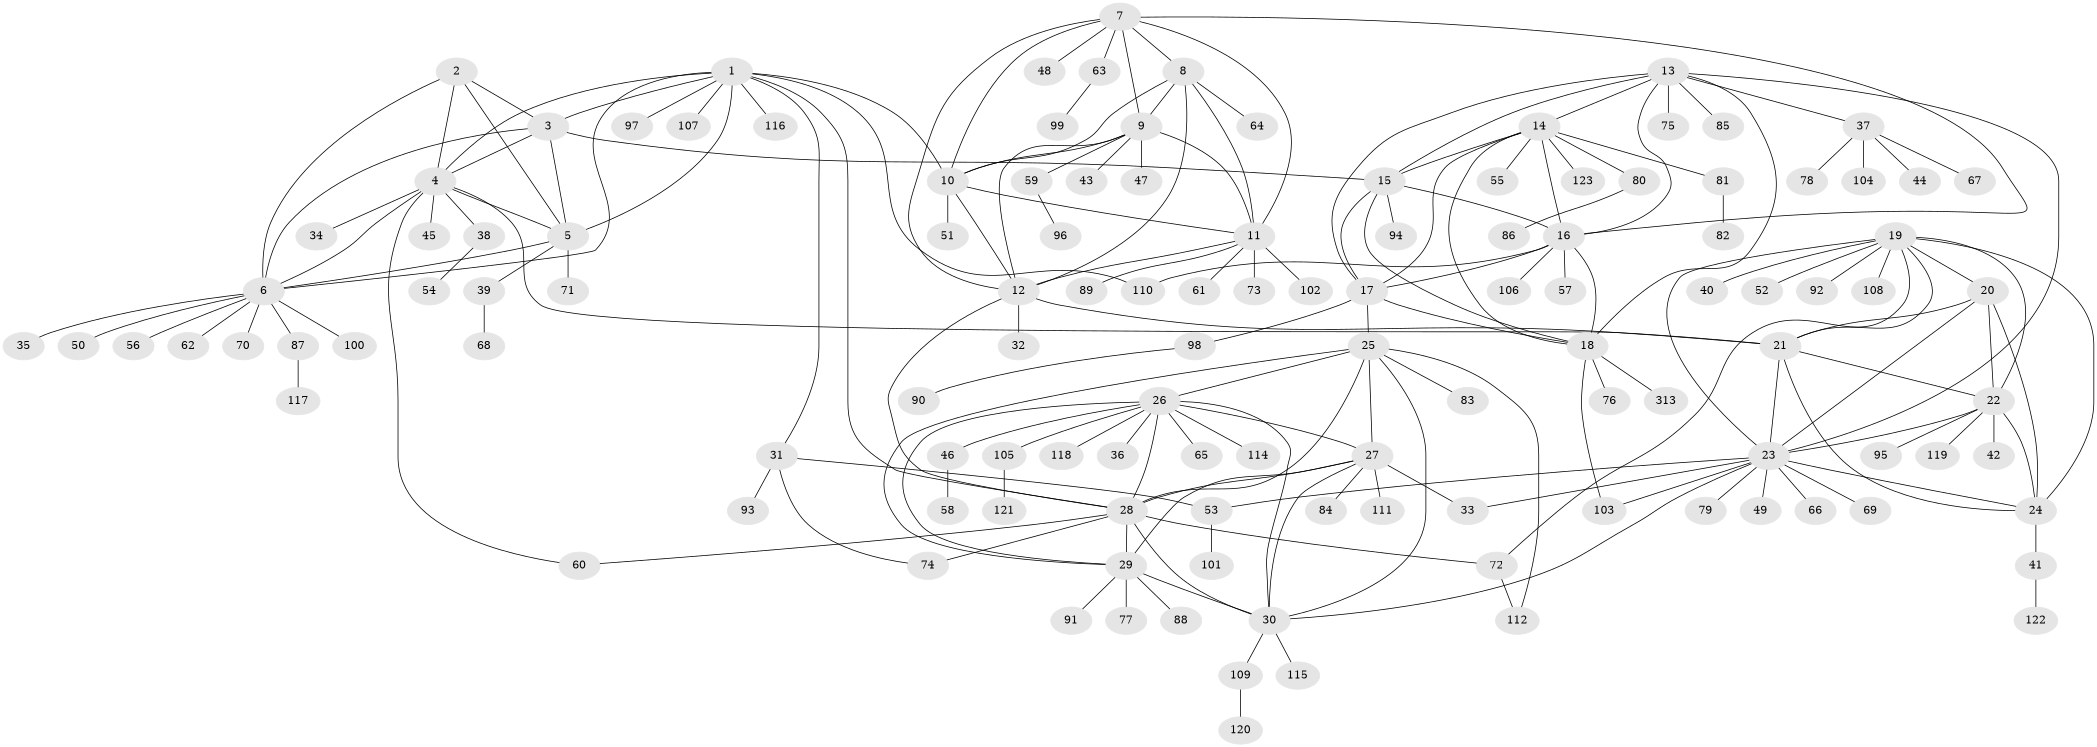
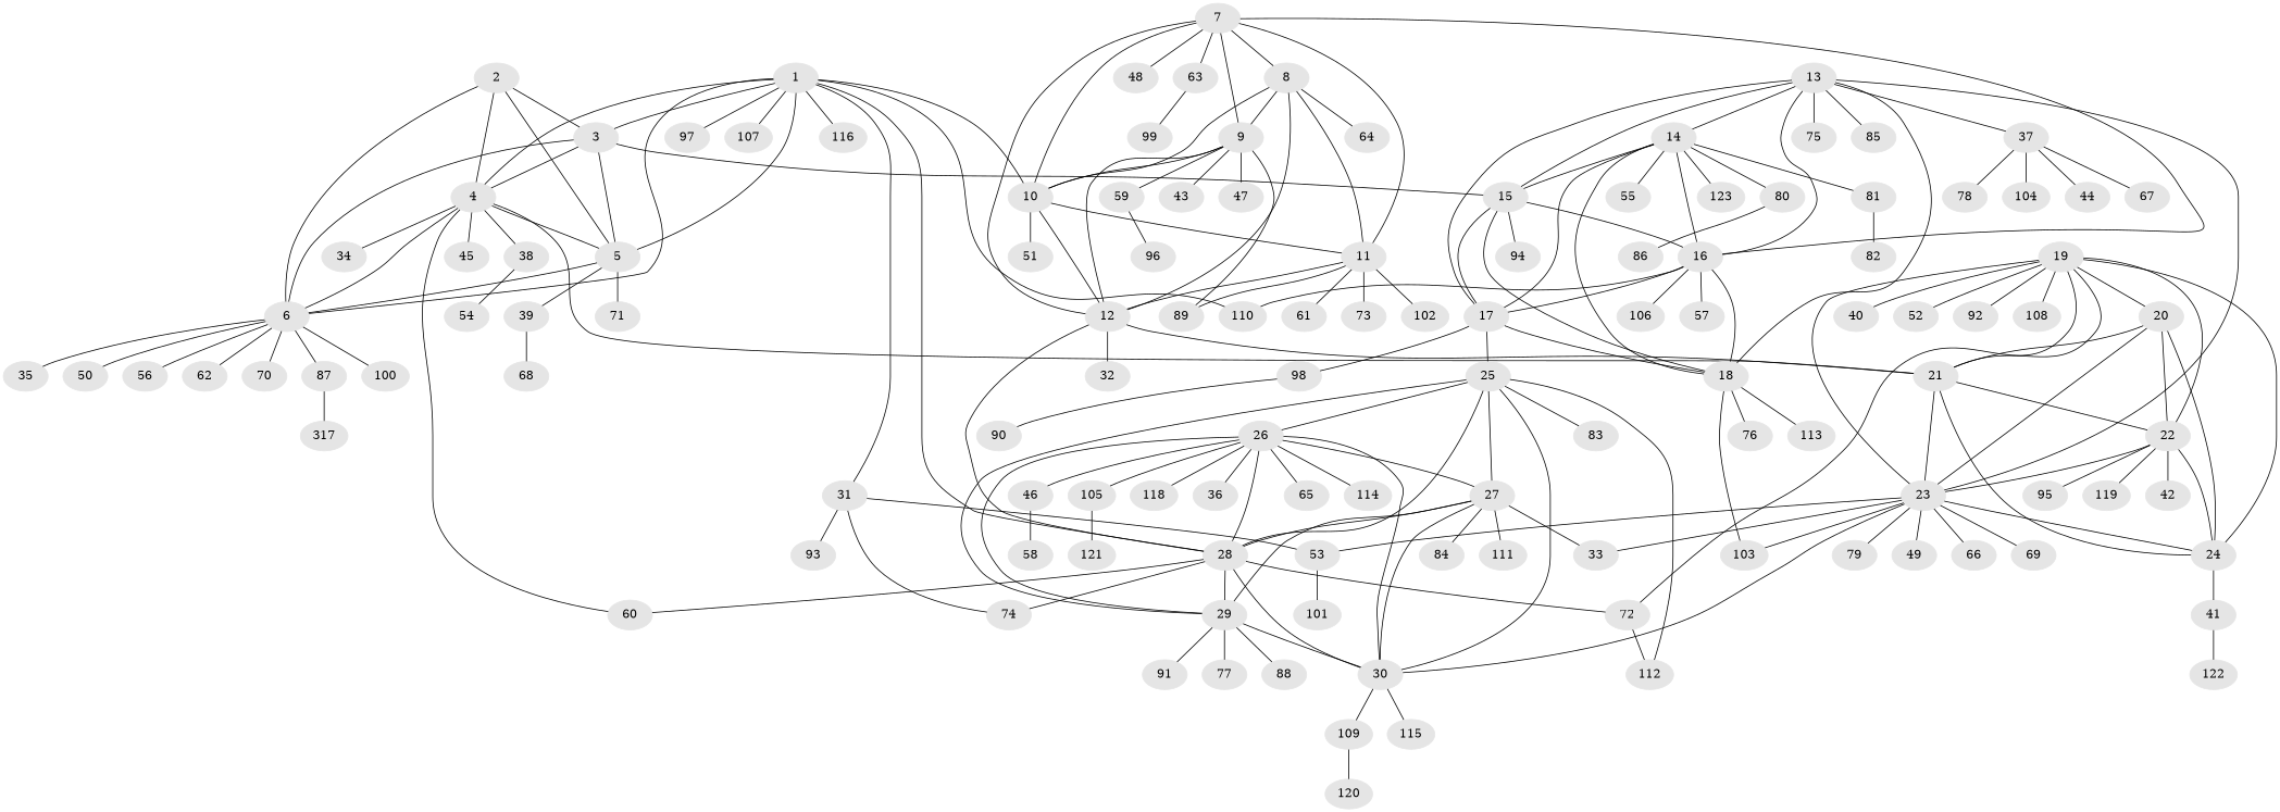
  graph {
    node [color=gray90 style=filled]
    1
    3
    4
    5
    6
    10
    28
    31
    97
    107
    110
    116
    2
    15
    21
    34
    38
    45
    60
    39
    71
    35
    50
    56
    62
    70
    87
    100
    11
    12
    51
    72
    30
    29
    74
    53
    93
    16
    17
    18
    94
    23
    22
    24
    54
    68
-   117
+   117 [label=317]
    7
    8
    9
    48
    63
    64
    59
    43
    47
    61
    73
    89
    102
    32
    57
    106
    96
    99
    13
    14
    37
    75
    85
    55
    80
    81
    123
    25
    98
    76
    103
-   113 [label=313]
+   113
    33
    49
    66
    69
    79
    44
    67
    78
    104
    86
    82
    26
    27
    83
    112
    90
    19
    20
    40
    52
    92
    108
    42
    95
    119
    41
    109
    115
    101
    122
    36
    46
    65
    105
    114
    118
    84
    111
    77
    88
    91
    58
    121
    120
    1 -- 3
    1 -- 4
    1 -- 5
    1 -- 6
    1 -- 10
    1 -- 28
    1 -- 31
    1 -- 97
    1 -- 107
    1 -- 110
    1 -- 116
    3 -- 4
    3 -- 5
    3 -- 6
    3 -- 15
    4 -- 5
    4 -- 6
    4 -- 21
    4 -- 34
    4 -- 38
    4 -- 45
    4 -- 60
    5 -- 6
    5 -- 39
    5 -- 71
    6 -- 35
    6 -- 50
    6 -- 56
    6 -- 62
    6 -- 70
    6 -- 87
    6 -- 100
    10 -- 11
    10 -- 12
    10 -- 51
    28 -- 60
    28 -- 72
    28 -- 30
    28 -- 29
    28 -- 74
    31 -- 74
    31 -- 53
    31 -- 93
    2 -- 3
    2 -- 4
    2 -- 5
    2 -- 6
    15 -- 16
    15 -- 17
    15 -- 18
    15 -- 94
    21 -- 23
    21 -- 22
    21 -- 24
    38 -- 54
    39 -- 68
    87 -- 117
    11 -- 12
    11 -- 61
    11 -- 73
    11 -- 89
    11 -- 102
    12 -- 28
    12 -- 21
    12 -- 32
    72 -- 112
    30 -- 109
    30 -- 115
    29 -- 30
    29 -- 77
    29 -- 88
    29 -- 91
    53 -- 101
    16 -- 110
    16 -- 17
    16 -- 18
    16 -- 57
    16 -- 106
    17 -- 18
    17 -- 25
    17 -- 98
    18 -- 76
    18 -- 103
    18 -- 113
    23 -- 30
    23 -- 53
    23 -- 24
    23 -- 103
    23 -- 33
    23 -- 49
    23 -- 66
    23 -- 69
    23 -- 79
    22 -- 23
    22 -- 24
    22 -- 42
    22 -- 95
    22 -- 119
    24 -- 41
    7 -- 10
    7 -- 11
    7 -- 12
    7 -- 16
    7 -- 8
    7 -- 9
    7 -- 48
    7 -- 63
    8 -- 10
    8 -- 11
    8 -- 12
    8 -- 9
    8 -- 64
    9 -- 10
-   9 -- 11
+   9 -- 89
    9 -- 12
    9 -- 59
    9 -- 43
    9 -- 47
    63 -- 99
    59 -- 96
    13 -- 15
    13 -- 16
    13 -- 17
    13 -- 18
    13 -- 23
    13 -- 14
    13 -- 37
    13 -- 75
    13 -- 85
    14 -- 15
    14 -- 16
    14 -- 17
    14 -- 18
    14 -- 55
    14 -- 80
    14 -- 81
    14 -- 123
    37 -- 44
    37 -- 67
    37 -- 78
    37 -- 104
    80 -- 86
    81 -- 82
    25 -- 28
    25 -- 30
    25 -- 29
    25 -- 26
    25 -- 27
    25 -- 83
    25 -- 112
    98 -- 90
    26 -- 28
    26 -- 30
    26 -- 29
    26 -- 27
    26 -- 36
    26 -- 46
    26 -- 65
    26 -- 105
    26 -- 114
    26 -- 118
    27 -- 28
    27 -- 30
    27 -- 29
    27 -- 33
    27 -- 84
    27 -- 111
    19 -- 21
    19 -- 72
    19 -- 23
    19 -- 22
    19 -- 24
    19 -- 20
    19 -- 40
    19 -- 52
    19 -- 92
    19 -- 108
    20 -- 21
    20 -- 23
    20 -- 22
    20 -- 24
    41 -- 122
    109 -- 120
    46 -- 58
    105 -- 121
  }
